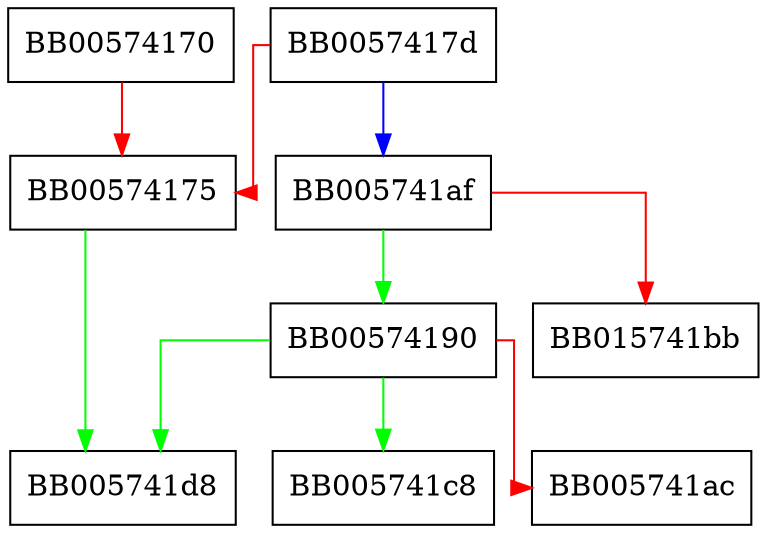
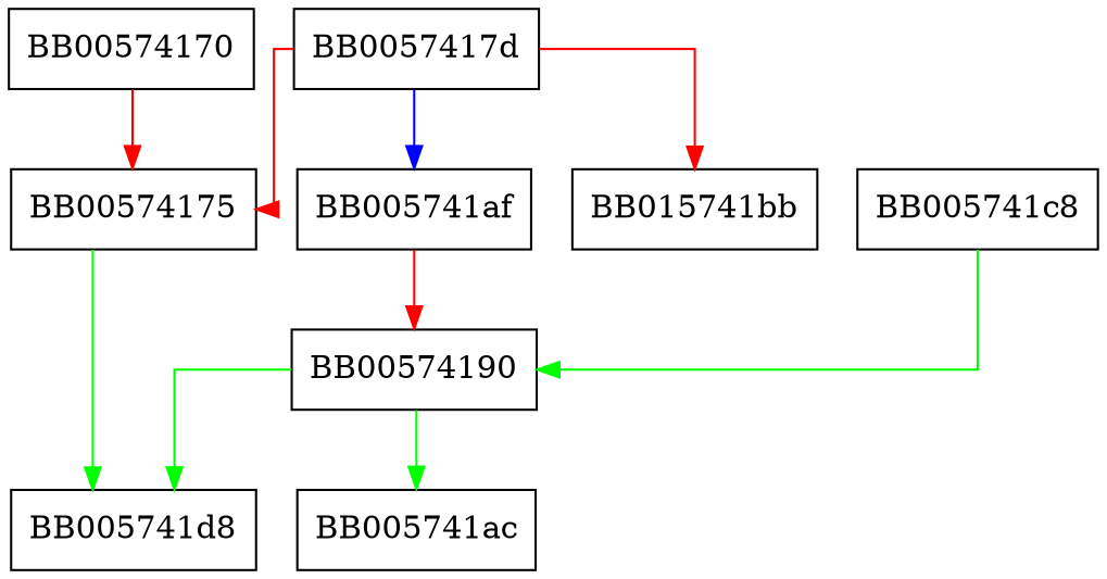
  digraph {
    splines=ortho
    node [shape=box]
    edge [color=red]
    BB00574170
    BB00574175
    BB005741d8
    BB0057417d
    BB005741af
    BB00574190
    n7 [label=BB015741bb]
    BB005741c8
    BB005741ac
    BB00574170 -> BB00574175
    BB00574175 -> BB005741d8 [color=green]
    BB0057417d -> BB00574175
    BB0057417d -> BB005741af [color=blue]
-   BB005741af -> BB00574190 [color=green]
-   BB005741af -> n7
+   BB005741af -> BB00574190
+   BB0057417d -> n7
    BB00574190 -> BB005741d8 [color=green]
-   BB00574190 -> BB005741c8 [color=green]
-   BB00574190 -> BB005741ac
+   BB005741c8 -> BB00574190 [color=green]
+   BB00574190 -> BB005741ac [color=green]
  }
